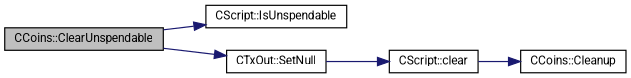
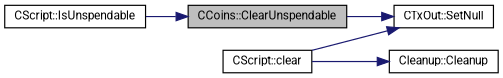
  digraph {
    fontname=Roboto
    rankdir=LR
    node [color=black fillcolor=white fontname=Roboto fontsize=10 shape=record style=filled]
    edge [color=midnightblue fontname=Roboto fontsize=10 labelfontname=Helvetica labelfontsize=10 style=solid]
    n1 [fillcolor=grey75 fontcolor=black height=0.2 label="CCoins::ClearUnspendable" width=0.4]
    n2 [height=0.2 label="CScript::IsUnspendable" width=0.4]
    n3 [height=0.2 label="CTxOut::SetNull" width=0.4]
    n4 [height=0.2 label="CScript::clear" width=0.4]
-   n5 [height=0.2 label="CCoins::Cleanup" width=0.4]
-   n1 -> n2
+   n5 [height=0.2 label="Cleanup::Cleanup" width=0.4]
+   n2 -> n1
    n1 -> n3
-   n3 -> n4
+   n4 -> n3
    n4 -> n5
  }
